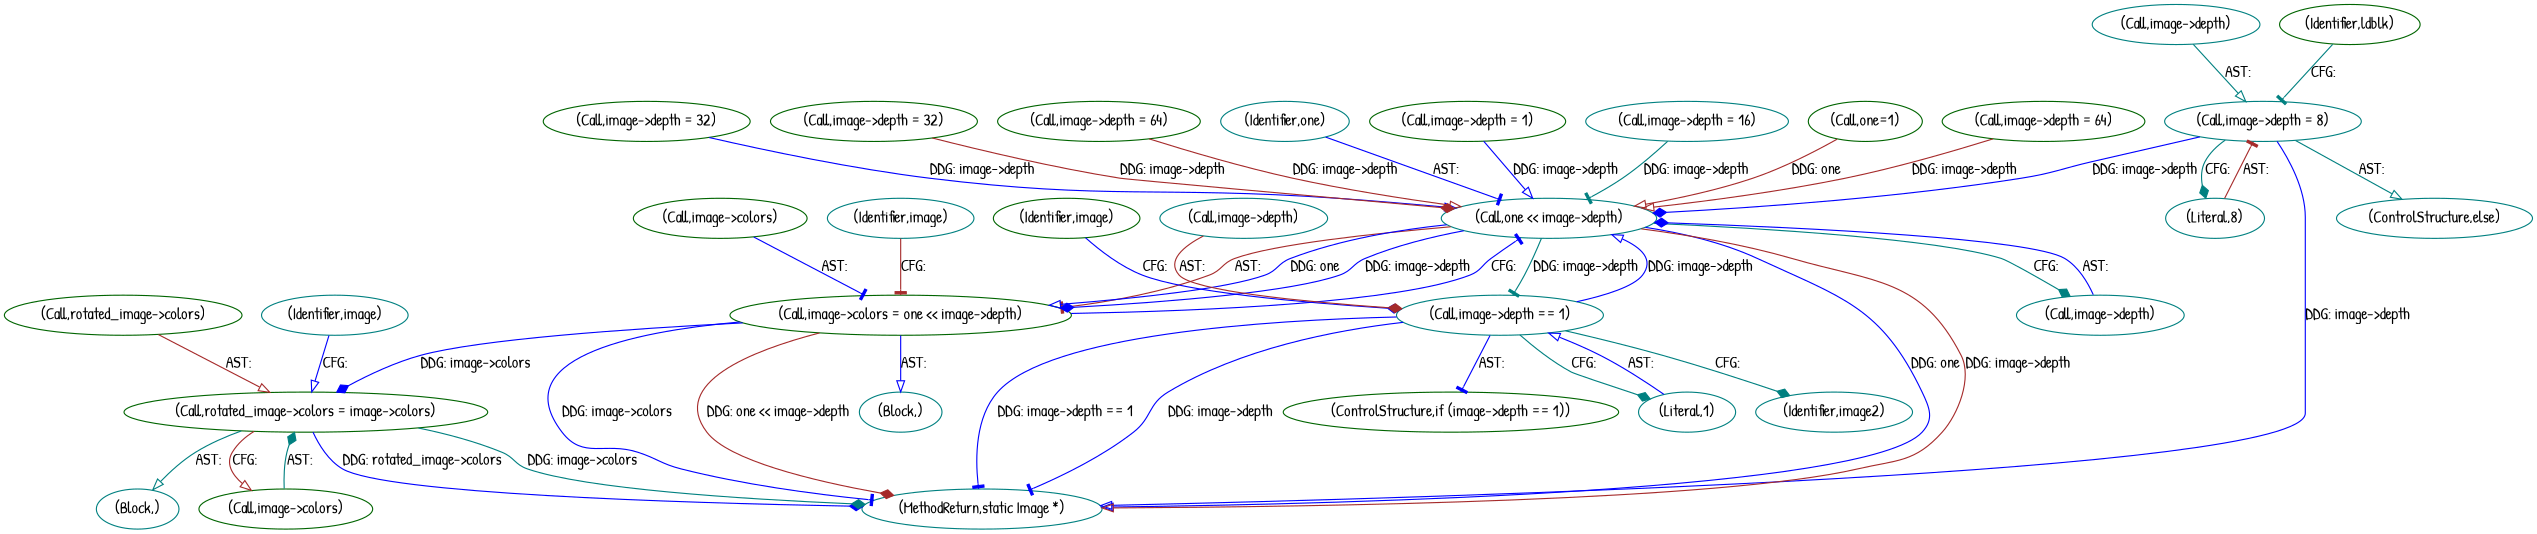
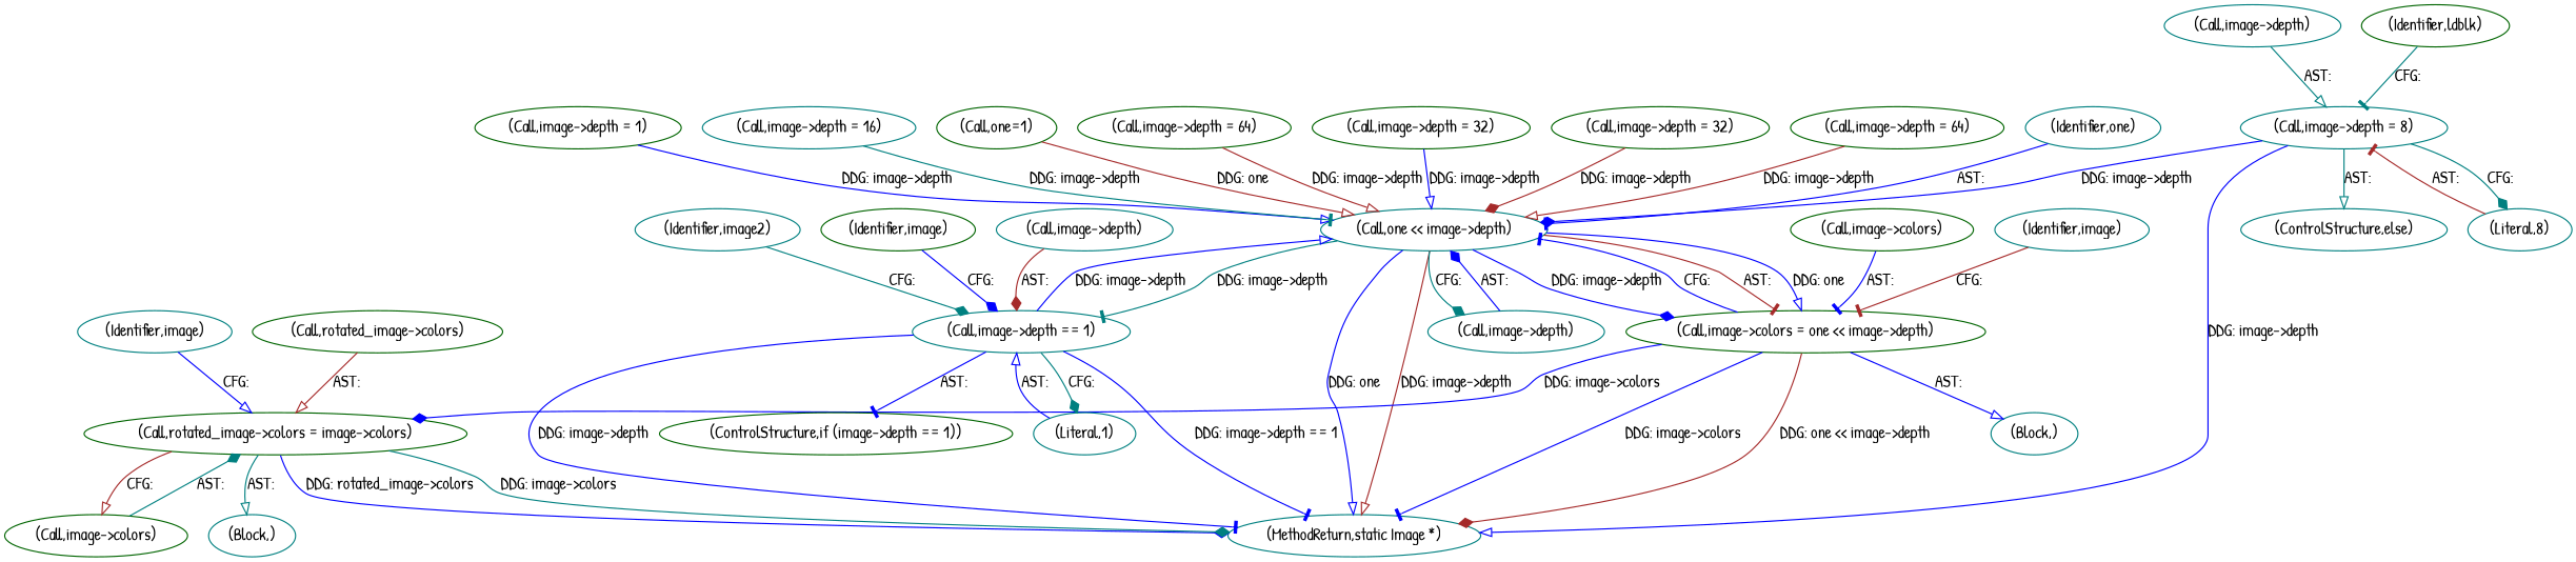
  digraph {
    fontname="Patrick Hand"
    node [color=teal fontname="Patrick Hand"]
    edge [arrowhead=onormal color=blue fontname="Patrick Hand"]
    n1 [label="(Call,image->depth = 8)"]
    n2 [label="(Call,one << image->depth)"]
    n3 [label="(Literal,8)"]
    n4 [label="(MethodReturn,static Image *)"]
    n5 [label="(ControlStructure,else)"]
    n6 [color=darkgreen label="(Call,image->colors = one << image->depth)"]
    n7 [label="(Call,image->depth == 1)"]
    n8 [label="(Call,image->depth)"]
    n9 [color=darkgreen label="(Call,rotated_image->colors = image->colors)"]
    n10 [label="(Block,)"]
    n11 [color=darkgreen label="(ControlStructure,if (image->depth == 1))"]
    n12 [label="(Literal,1)"]
    n13 [label="(Block,)"]
    n14 [color=darkgreen label="(Call,image->colors)"]
    n15 [label="(Call,image->depth)"]
    n16 [color=darkgreen label="(Identifier,ldblk)"]
    n17 [color=darkgreen label="(Call,image->depth = 32)"]
    n18 [color=darkgreen label="(Call,image->colors)"]
    n19 [color=darkgreen label="(Identifier,image)"]
    n20 [color=darkgreen label="(Call,rotated_image->colors)"]
    n21 [color=darkgreen label="(Call,image->depth = 32)"]
    n22 [label="(Identifier,image)"]
    n23 [color=darkgreen label="(Call,image->depth = 64)"]
    n24 [label="(Call,image->depth)"]
    n25 [label="(Identifier,one)"]
    n26 [label="(Identifier,image2)"]
    n27 [color=darkgreen label="(Call,image->depth = 1)"]
    n28 [label="(Call,image->depth = 16)"]
    n29 [color=darkgreen label="(Call,one=1)"]
    n30 [label="(Identifier,image)"]
    n31 [color=darkgreen label="(Call,image->depth = 64)"]
    n1 -> n2 [arrowhead=diamond label="DDG: image->depth"]
    n1 -> n3 [arrowhead=diamond color=teal label="CFG: "]
    n1 -> n4 [label="DDG: image->depth"]
    n1 -> n5 [color=teal label="AST: "]
    n2 -> n4 [label="DDG: one"]
    n2 -> n4 [color=brown label="DDG: image->depth"]
    n2 -> n6 [arrowhead=tee color=brown label="AST: "]
    n2 -> n6 [label="DDG: one"]
    n2 -> n6 [arrowhead=diamond label="DDG: image->depth"]
    n2 -> n7 [arrowhead=tee color=teal label="DDG: image->depth"]
    n2 -> n8 [arrowhead=diamond color=teal label="CFG: "]
    n3 -> n1 [arrowhead=tee color=brown label="AST: "]
    n6 -> n2 [arrowhead=tee label="CFG: "]
    n6 -> n4 [arrowhead=tee label="DDG: image->colors"]
    n6 -> n4 [arrowhead=diamond color=brown label="DDG: one << image->depth"]
    n6 -> n9 [arrowhead=diamond label="DDG: image->colors"]
    n6 -> n10 [label="AST: "]
    n7 -> n2 [label="DDG: image->depth"]
    n7 -> n4 [arrowhead=tee label="DDG: image->depth == 1"]
    n7 -> n4 [arrowhead=tee label="DDG: image->depth"]
    n7 -> n11 [arrowhead=tee label="AST: "]
    n7 -> n12 [arrowhead=diamond color=teal label="CFG: "]
    n8 -> n2 [arrowhead=diamond label="AST: "]
    n9 -> n4 [arrowhead=diamond label="DDG: rotated_image->colors"]
    n9 -> n4 [arrowhead=diamond color=teal label="DDG: image->colors"]
    n9 -> n13 [color=teal label="AST: "]
    n9 -> n14 [color=brown label="CFG: "]
    n12 -> n7 [label="AST: "]
    n14 -> n9 [arrowhead=diamond color=teal label="AST: "]
    n15 -> n1 [color=teal label="AST: "]
    n16 -> n1 [arrowhead=tee color=teal label="CFG: "]
    n17 -> n2 [label="DDG: image->depth"]
    n18 -> n6 [arrowhead=tee label="AST: "]
    n19 -> n7 [arrowhead=diamond label="CFG: "]
    n20 -> n9 [color=brown label="AST: "]
    n21 -> n2 [arrowhead=diamond color=brown label="DDG: image->depth"]
    n22 -> n6 [arrowhead=tee color=brown label="CFG: "]
    n23 -> n2 [color=brown label="DDG: image->depth"]
    n24 -> n7 [arrowhead=diamond color=brown label="AST: "]
    n25 -> n2 [arrowhead=tee label="AST: "]
-   n7 -> n26 [arrowhead=diamond color=teal label="CFG: "]
+   n26 -> n7 [arrowhead=diamond color=teal label="CFG: "]
    n27 -> n2 [label="DDG: image->depth"]
    n28 -> n2 [arrowhead=tee color=teal label="DDG: image->depth"]
    n29 -> n2 [color=brown label="DDG: one"]
    n30 -> n9 [label="CFG: "]
    n31 -> n2 [color=brown label="DDG: image->depth"]
  }
